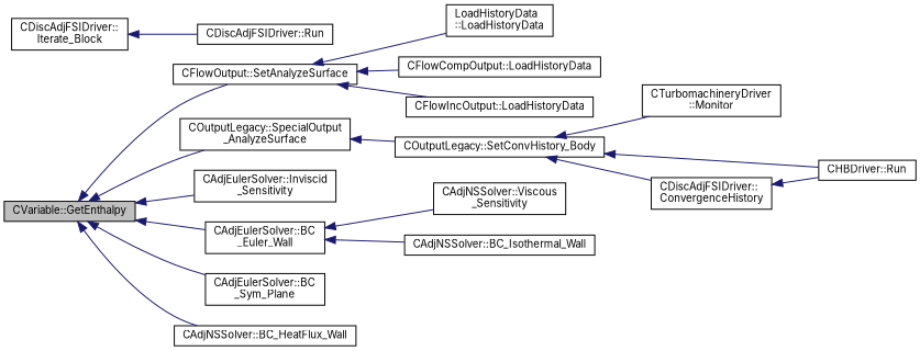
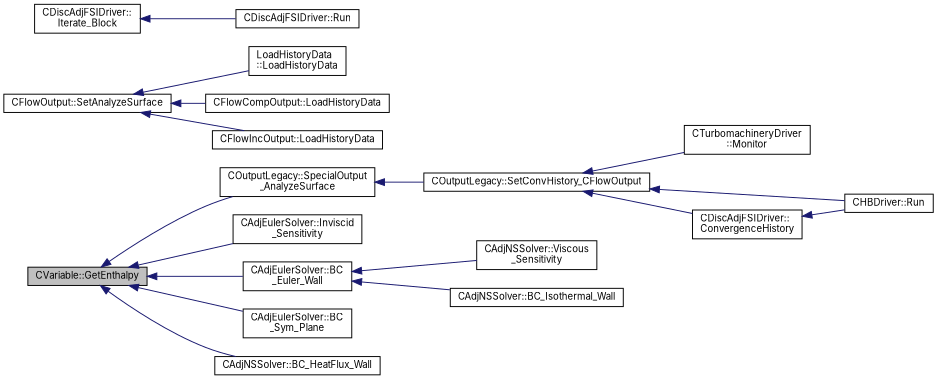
  digraph {
    fontname=Inter
    rankdir=LR
    node [color=black fillcolor=white fontname=Inter fontsize=10 shape=record style=filled]
    edge [color=midnightblue dir=back fontname=Inter fontsize=10 labelfontname=Helvetica labelfontsize=10 style=solid]
    n1 [fillcolor=grey75 fontcolor=black height=0.2 label="CVariable::GetEnthalpy" width=0.4]
    n2 [height=0.2 label="CFlowOutput::SetAnalyzeSurface" width=0.4]
    n3 [height=0.2 label="COutputLegacy::SpecialOutput\l_AnalyzeSurface" width=0.4]
    n4 [height=0.2 label="CAdjEulerSolver::Inviscid\l_Sensitivity" width=0.4]
    n5 [height=0.2 label="CAdjEulerSolver::BC\l_Euler_Wall" width=0.4]
    n6 [height=0.2 label="CAdjEulerSolver::BC\l_Sym_Plane" width=0.4]
    n7 [height=0.2 label="CAdjNSSolver::BC_HeatFlux_Wall" width=0.4]
    n8 [height=0.2 label="LoadHistoryData\l::LoadHistoryData" width=0.4]
    n9 [height=0.2 label="CFlowCompOutput::LoadHistoryData" width=0.4]
    n10 [height=0.2 label="CFlowIncOutput::LoadHistoryData" width=0.4]
-   n11 [height=0.2 label="COutputLegacy::SetConvHistory_Body" width=0.4]
+   n11 [height=0.2 label="COutputLegacy::SetConvHistory_CFlowOutput" width=0.4]
    n12 [height=0.2 label="CAdjNSSolver::Viscous\l_Sensitivity" width=0.4]
    n13 [height=0.2 label="CAdjNSSolver::BC_Isothermal_Wall" width=0.4]
    n14 [height=0.2 label="CTurbomachineryDriver\l::Monitor" width=0.4]
    n15 [height=0.2 label="CHBDriver::Run" width=0.4]
    n16 [height=0.2 label="CDiscAdjFSIDriver::\lConvergenceHistory" width=0.4]
    n17 [height=0.2 label="CDiscAdjFSIDriver::\lIterate_Block" width=0.4]
    n18 [height=0.2 label="CDiscAdjFSIDriver::Run" width=0.4]
-   n1 -> n2
    n1 -> n3
    n1 -> n4
    n1 -> n5
    n1 -> n6
    n1 -> n7
    n2 -> n8
    n2 -> n9
    n2 -> n10
    n3 -> n11
    n5 -> n12
    n5 -> n13
    n11 -> n14
    n11 -> n15
    n11 -> n16
    n16 -> n15
    n17 -> n18
  }
